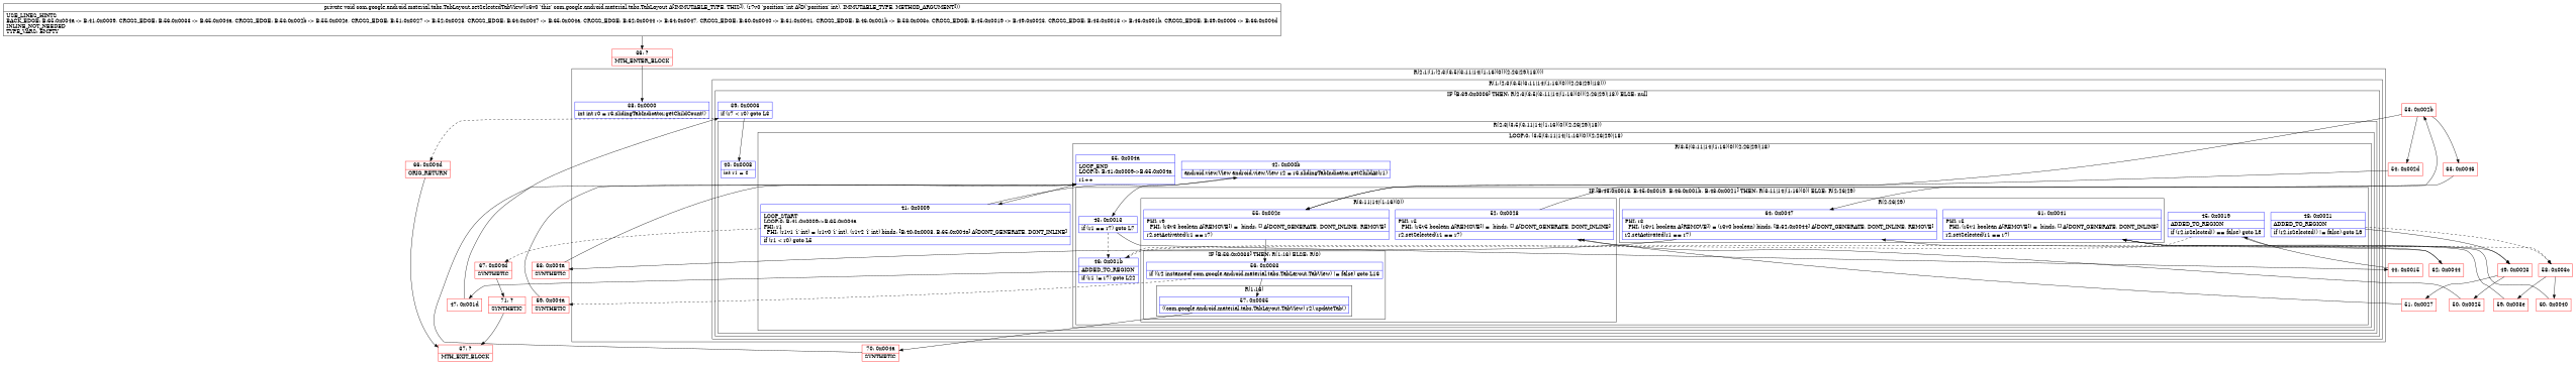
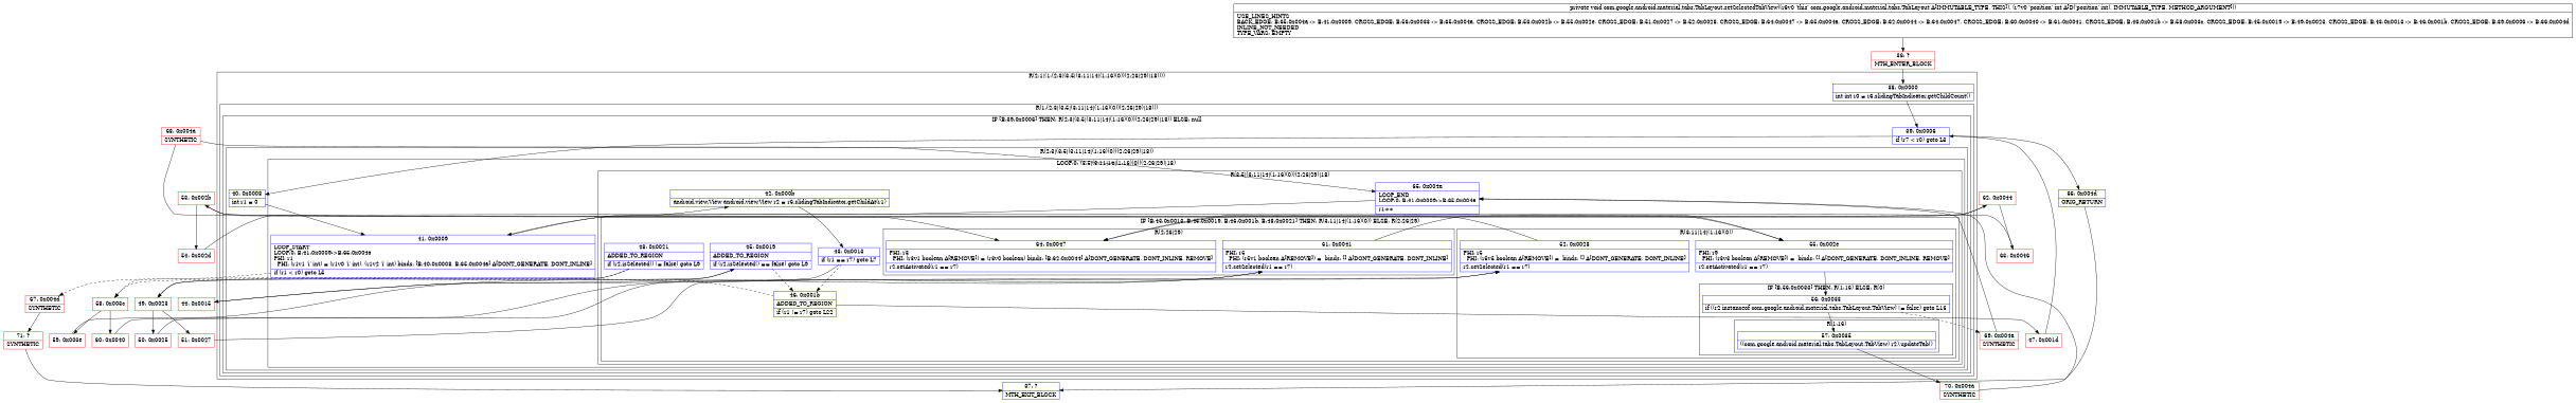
  digraph {
    node [color=red shape=record]
    n1 [color=blue label="{57\:\ 0x0035|((com.google.android.material.tabs.TabLayout.TabView) r2).updateTab()\l}"]
    n2 [color=blue label="{56\:\ 0x0033|if ((r2 instanceof com.google.android.material.tabs.TabLayout.TabView) != false) goto L16\l}"]
    n3 [color=blue label="{52\:\ 0x0028|PHI: r5 \l  PHI: (r5v5 boolean A[REMOVE]) =  binds: [] A[DONT_GENERATE, DONT_INLINE]\l|r2.setSelected(r1 == r7)\l}"]
    n4 [color=blue label="{55\:\ 0x002e|PHI: r9 \l  PHI: (r3v3 boolean A[REMOVE]) =  binds: [] A[DONT_GENERATE, DONT_INLINE, REMOVE]\l|r2.setActivated(r1 == r7)\l}"]
    n5 [color=blue label="{61\:\ 0x0041|PHI: r5 \l  PHI: (r5v1 boolean A[REMOVE]) =  binds: [] A[DONT_GENERATE, DONT_INLINE]\l|r2.setSelected(r1 == r7)\l}"]
    n6 [color=blue label="{64\:\ 0x0047|PHI: r3 \l  PHI: (r3v1 boolean A[REMOVE]) = (r3v0 boolean) binds: [B:62:0x0044] A[DONT_GENERATE, DONT_INLINE, REMOVE]\l|r2.setActivated(r1 == r7)\l}"]
    n7 [color=blue label="{43\:\ 0x0013|if (r1 == r7) goto L7\l}"]
    n8 [color=blue label="{45\:\ 0x0019|ADDED_TO_REGION\l|if (r2.isSelected() == false) goto L9\l}"]
    n9 [color=blue label="{46\:\ 0x001b|ADDED_TO_REGION\l|if (r1 != r7) goto L22\l}"]
    n10 [color=blue label="{48\:\ 0x0021|ADDED_TO_REGION\l|if (r2.isSelected() != false) goto L9\l}"]
    n11 [color=blue label="{42\:\ 0x000b|android.view.View android.view.View r2 = r6.slidingTabIndicator.getChildAt(r1)\l}"]
    n12 [color=blue label="{65\:\ 0x004a|LOOP_END\lLOOP:0: B:41:0x0009\-\>B:65:0x004a\l|r1++\l}"]
    n13 [color=blue label="{41\:\ 0x0009|LOOP_START\lLOOP:0: B:41:0x0009\-\>B:65:0x004a\lPHI: r1 \l  PHI: (r1v1 'i' int) = (r1v0 'i' int), (r1v2 'i' int) binds: [B:40:0x0008, B:65:0x004a] A[DONT_GENERATE, DONT_INLINE]\l|if (r1 \< r0) goto L5\l}"]
    n14 [color=blue label="{40\:\ 0x0008|int r1 = 0\l}"]
    n15 [color=blue label="{39\:\ 0x0006|if (r7 \< r0) goto L3\l}"]
    n16 [color=blue label="{38\:\ 0x0000|int int r0 = r6.slidingTabIndicator.getChildCount()\l}"]
    n17 [label="{70\:\ 0x004a|SYNTHETIC\l}"]
    n18 [label="{69\:\ 0x004a|SYNTHETIC\l}"]
    n19 [label="{53\:\ 0x002b}"]
    n20 [label="{62\:\ 0x0044}"]
    n21 [label="{68\:\ 0x004a|SYNTHETIC\l}"]
    n22 [label="{44\:\ 0x0015}"]
    n23 [label="{49\:\ 0x0023}"]
    n24 [label="{47\:\ 0x001d}"]
    n25 [label="{58\:\ 0x003c}"]
    n26 [label="{67\:\ 0x004d|SYNTHETIC\l}"]
-   n27 [label="{66\:\ 0x004d|ORIG_RETURN\l}"]
-   n28 [label="{37\:\ ?|MTH_EXIT_BLOCK\l}"]
+   n27 [color=blue label="{66\:\ 0x004d|ORIG_RETURN\l}"]
+   n28 [color=blue label="{37\:\ ?|MTH_EXIT_BLOCK\l}"]
    n29 [label="{71\:\ ?|SYNTHETIC\l}"]
    n30 [label="{50\:\ 0x0025}"]
    n31 [label="{51\:\ 0x0027}"]
    n32 [label="{59\:\ 0x003e}"]
    n33 [label="{60\:\ 0x0040}"]
    n34 [label="{54\:\ 0x002d}"]
    n35 [label="{63\:\ 0x0046}"]
    n36 [label="{36\:\ ?|MTH_ENTER_BLOCK\l}"]
    n37 [label="{private void com.google.android.material.tabs.TabLayout.setSelectedTabView((r6v0 'this' com.google.android.material.tabs.TabLayout A[IMMUTABLE_TYPE, THIS]), (r7v0 'position' int A[D('position' int), IMMUTABLE_TYPE, METHOD_ARGUMENT]))  | USE_LINES_HINTS\lBACK_EDGE: B:65:0x004a \-\> B:41:0x0009, CROSS_EDGE: B:56:0x0033 \-\> B:65:0x004a, CROSS_EDGE: B:53:0x002b \-\> B:55:0x002e, CROSS_EDGE: B:51:0x0027 \-\> B:52:0x0028, CROSS_EDGE: B:64:0x0047 \-\> B:65:0x004a, CROSS_EDGE: B:62:0x0044 \-\> B:64:0x0047, CROSS_EDGE: B:60:0x0040 \-\> B:61:0x0041, CROSS_EDGE: B:46:0x001b \-\> B:58:0x003c, CROSS_EDGE: B:45:0x0019 \-\> B:49:0x0023, CROSS_EDGE: B:43:0x0013 \-\> B:46:0x001b, CROSS_EDGE: B:39:0x0006 \-\> B:66:0x004d\lINLINE_NOT_NEEDED\lTYPE_VARS: EMPTY\l}" color=""]
    subgraph cluster_1 {
      label="R(2:1|(1:(2:3|(3:5|(3:11|14|(1:16)(0))(2:26|29)|18))))"
      n16
      subgraph cluster_2 {
        label="R(1:(2:3|(3:5|(3:11|14|(1:16)(0))(2:26|29)|18)))"
        subgraph cluster_3 {
          label="IF [B:39:0x0006] THEN: R(2:3|(3:5|(3:11|14|(1:16)(0))(2:26|29)|18)) ELSE: null"
          n15
          subgraph cluster_4 {
            label="R(2:3|(3:5|(3:11|14|(1:16)(0))(2:26|29)|18))"
            n14
            subgraph cluster_5 {
              label="LOOP:0: (3:5|(3:11|14|(1:16)(0))(2:26|29)|18)"
              n13
              subgraph cluster_6 {
                label="R(3:5|(3:11|14|(1:16)(0))(2:26|29)|18)"
                n11
                n12
                subgraph cluster_7 {
                  label="IF [B:43:0x0013, B:45:0x0019, B:46:0x001b, B:48:0x0021] THEN: R(3:11|14|(1:16)(0)) ELSE: R(2:26|29)"
                  n7
                  n8
                  n9
                  n10
                  subgraph cluster_8 {
                    label="R(3:11|14|(1:16)(0))"
                    n3
                    n4
                    subgraph cluster_9 {
                      label="IF [B:56:0x0033] THEN: R(1:16) ELSE: R(0)"
                      n2
                      subgraph cluster_10 {
                        label="R(1:16)"
                        n1
                      }
                      subgraph cluster_11 {
                        label="R(0)"
                      }
                    }
                  }
                  subgraph cluster_12 {
                    label="R(2:26|29)"
                    n5
                    n6
                  }
                }
              }
            }
          }
        }
      }
    }
    n1 -> n17
    n2 -> n1
    n2 -> n18 [style=dashed]
    n3 -> n19
    n4 -> n2
    n5 -> n20
-   n6 -> n21
+   n21 -> n6
    n7 -> n9 [style=dashed]
    n7 -> n22
    n8 -> n9 [style=dashed]
    n8 -> n23
    n9 -> n24
    n9 -> n25 [style=dashed]
    n10 -> n23
    n10 -> n25 [style=dashed]
    n11 -> n7
    n12 -> n13
    n13 -> n11
    n13 -> n26 [style=dashed]
+   n14 -> n13
    n15 -> n14
-   n15 -> n27 [style=dashed]
+   n15 -> n27 [style=solid]
+   n16 -> n15
    n17 -> n12
    n18 -> n12
    n19 -> n4
    n19 -> n34
    n20 -> n6
-   n19 -> n35
+   n20 -> n35
    n21 -> n12
    n22 -> n8
    n23 -> n30
    n23 -> n31
    n24 -> n15
    n25 -> n32
    n25 -> n33
    n26 -> n29
    n27 -> n28
    n29 -> n28
    n30 -> n3
    n31 -> n3
    n32 -> n5
    n33 -> n5
    n34 -> n4
    n35 -> n6
    n36 -> n16
    n37 -> n36
  }
